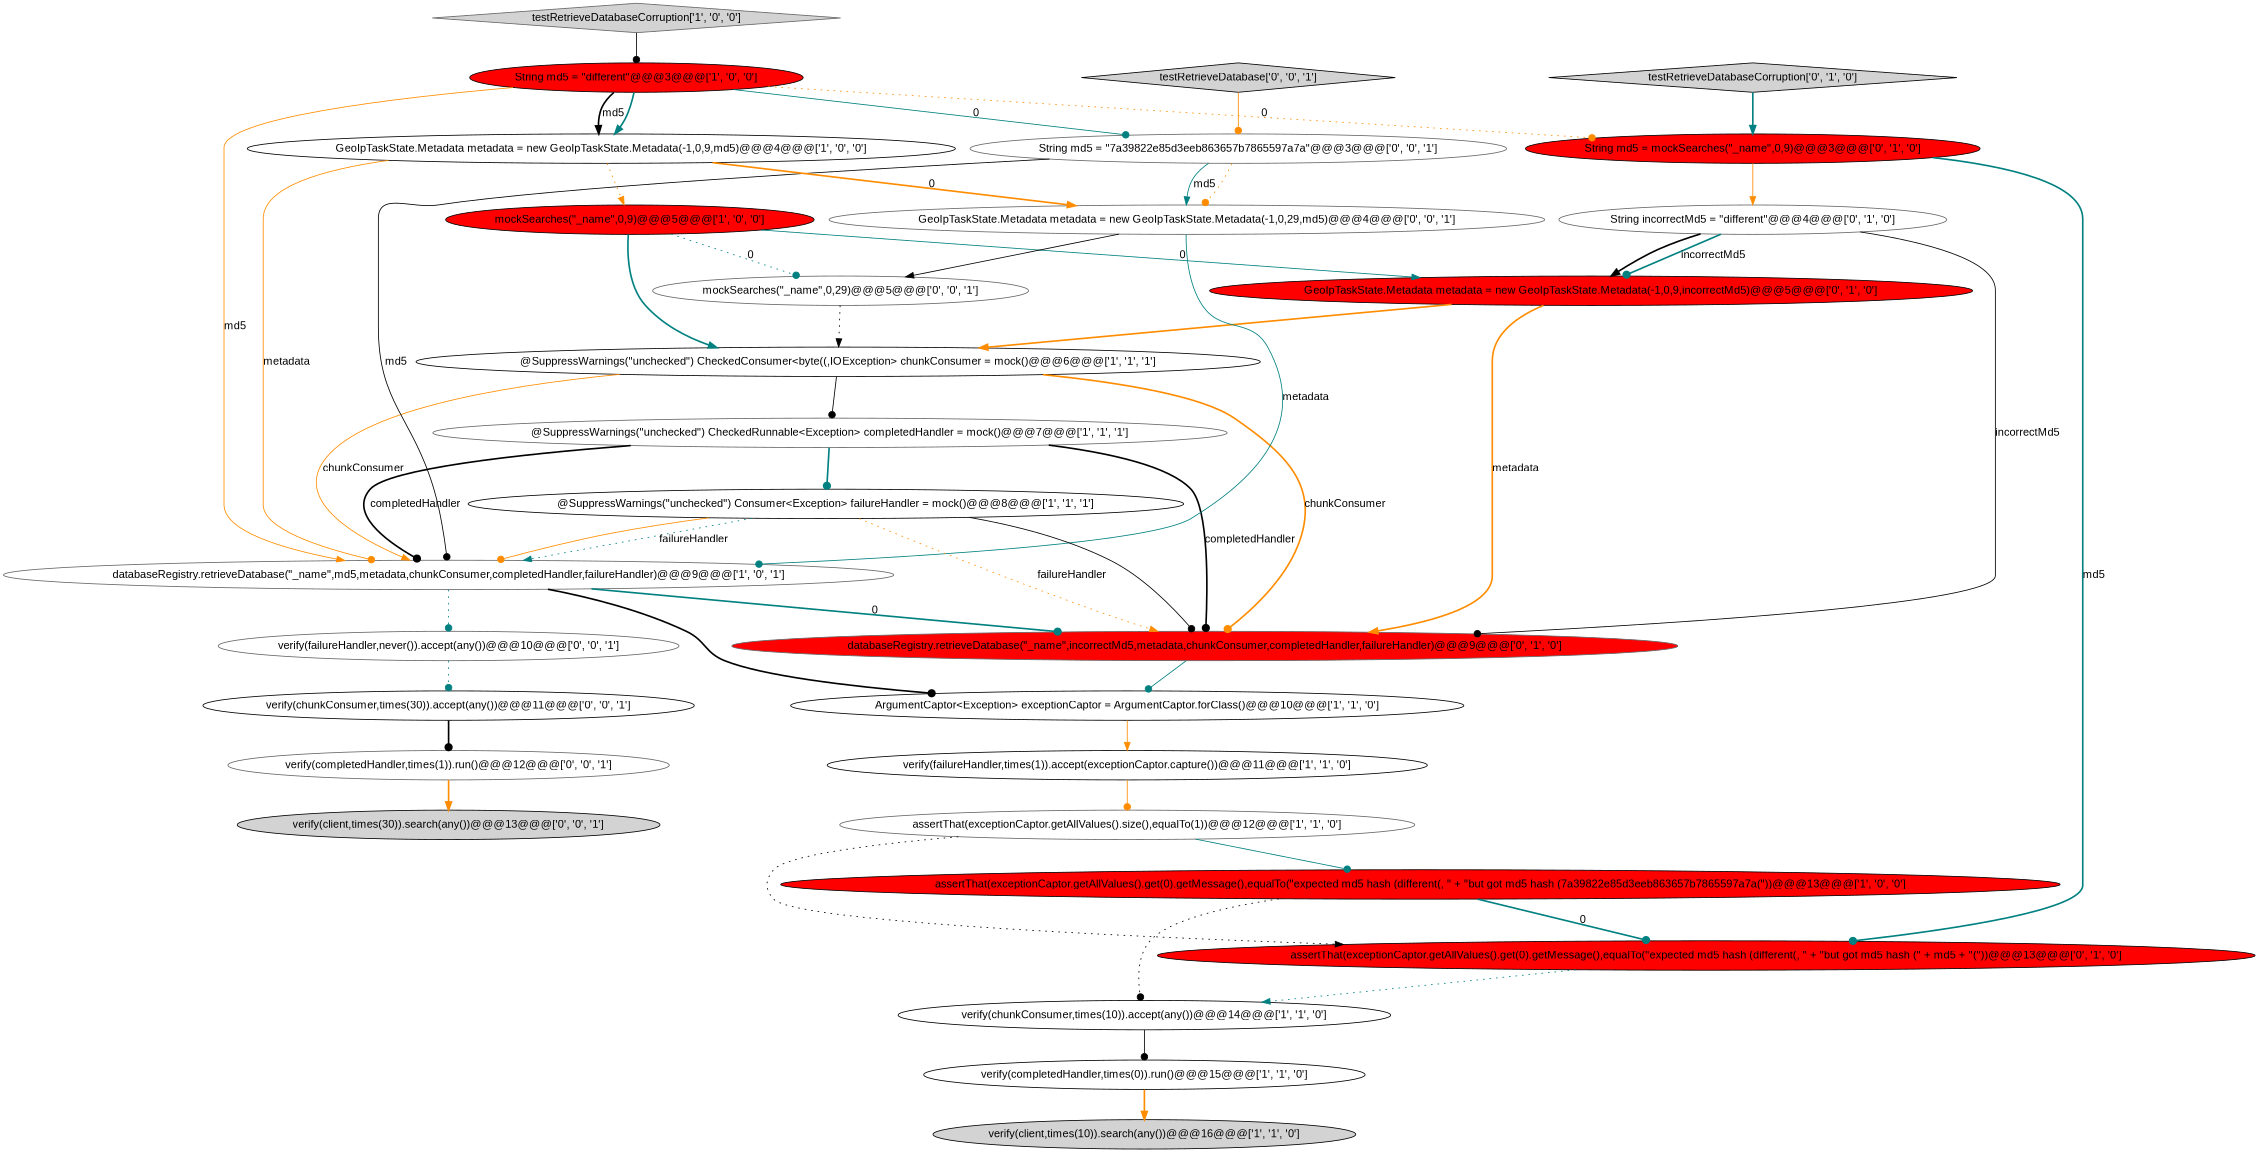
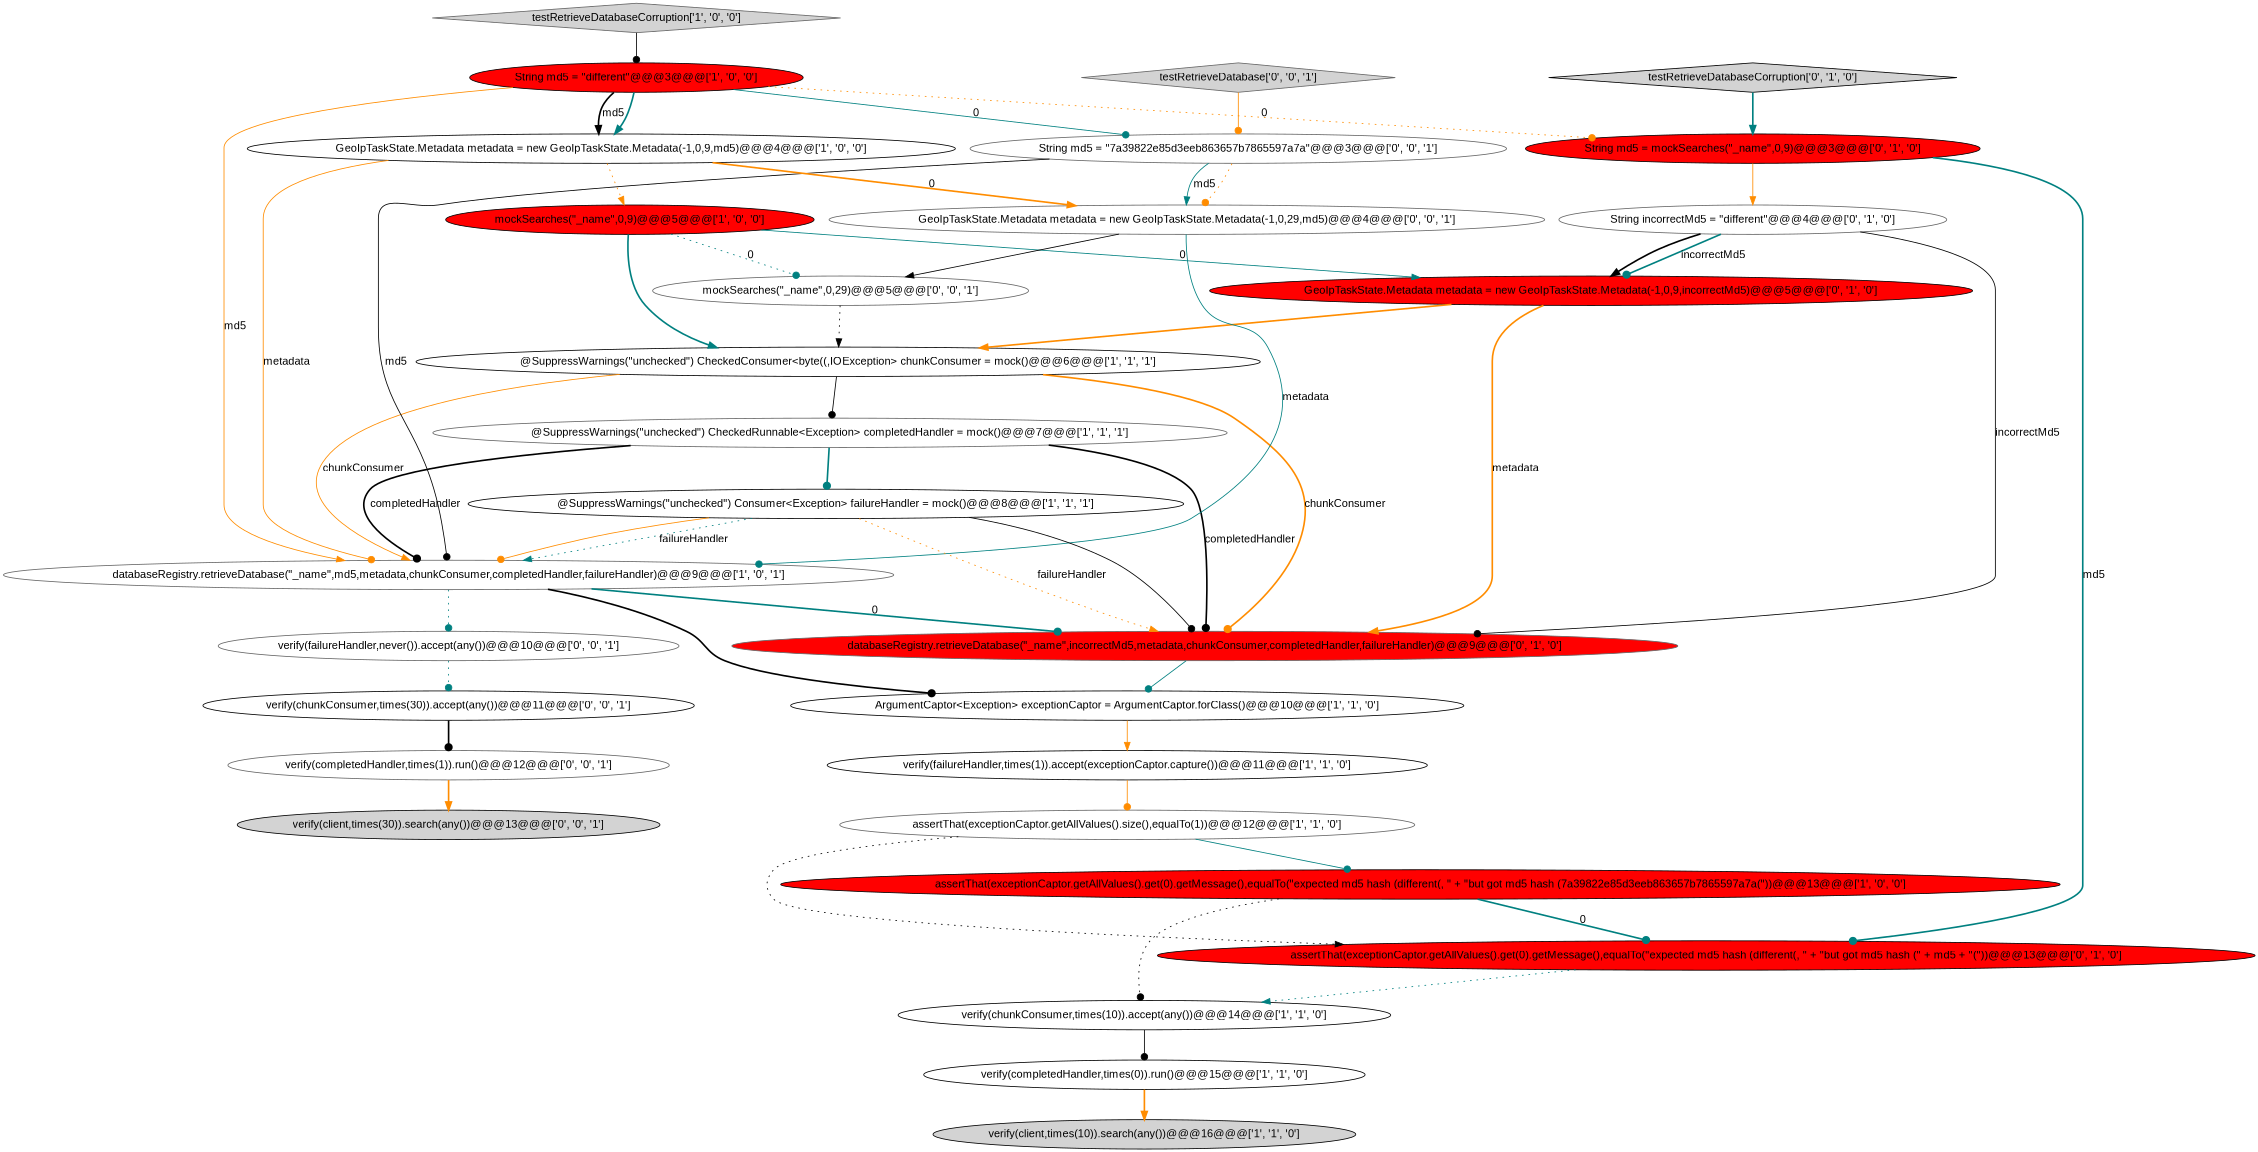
  digraph {
    fontname="Liberation Sans"
    node [fillcolor=white shape=ellipse style=filled color=black fontname="Liberation Sans"]
    edge [style=solid color=teal arrowhead=dot fontname="Liberation Sans"]
    n1 [label="@SuppressWarnings(\"unchecked\") CheckedConsumer<byte((,IOException> chunkConsumer = mock()@@@6@@@['1', '1', '1']"]
    n2 [fillcolor=red label="databaseRegistry.retrieveDatabase(\"_name\",incorrectMd5,metadata,chunkConsumer,completedHandler,failureHandler)@@@9@@@['0', '1', '0']" color=gray40]
    n3 [label="databaseRegistry.retrieveDatabase(\"_name\",md5,metadata,chunkConsumer,completedHandler,failureHandler)@@@9@@@['1', '0', '1']" color=gray40]
    n4 [label="@SuppressWarnings(\"unchecked\") CheckedRunnable<Exception> completedHandler = mock()@@@7@@@['1', '1', '1']" color=gray40]
    n5 [label="mockSearches(\"_name\",0,29)@@@5@@@['0', '0', '1']" color=gray40]
    n6 [label="ArgumentCaptor<Exception> exceptionCaptor = ArgumentCaptor.forClass()@@@10@@@['1', '1', '0']"]
    n7 [label="verify(failureHandler,times(1)).accept(exceptionCaptor.capture())@@@11@@@['1', '1', '0']"]
    n8 [fillcolor=red label="GeoIpTaskState.Metadata metadata = new GeoIpTaskState.Metadata(-1,0,9,incorrectMd5)@@@5@@@['0', '1', '0']"]
    n9 [fillcolor=red label="assertThat(exceptionCaptor.getAllValues().get(0).getMessage(),equalTo(\"expected md5 hash (different(, \" + \"but got md5 hash (7a39822e85d3eeb863657b7865597a7a(\"))@@@13@@@['1', '0', '0']"]
    n10 [label="verify(chunkConsumer,times(10)).accept(any())@@@14@@@['1', '1', '0']"]
    n11 [fillcolor=red label="assertThat(exceptionCaptor.getAllValues().get(0).getMessage(),equalTo(\"expected md5 hash (different(, \" + \"but got md5 hash (\" + md5 + \"(\"))@@@13@@@['0', '1', '0']"]
    n12 [label="verify(completedHandler,times(1)).run()@@@12@@@['0', '0', '1']" color=gray40]
    n13 [fillcolor=lightgray label="verify(client,times(30)).search(any())@@@13@@@['0', '0', '1']"]
    n14 [fillcolor=lightgray label="verify(client,times(10)).search(any())@@@16@@@['1', '1', '0']"]
    n15 [fillcolor=red label="mockSearches(\"_name\",0,9)@@@5@@@['1', '0', '0']"]
    n16 [label="verify(completedHandler,times(0)).run()@@@15@@@['1', '1', '0']"]
    n17 [label="String md5 = \"7a39822e85d3eeb863657b7865597a7a\"@@@3@@@['0', '0', '1']" color=gray40]
    n18 [label="GeoIpTaskState.Metadata metadata = new GeoIpTaskState.Metadata(-1,0,29,md5)@@@4@@@['0', '0', '1']" color=gray40]
    n19 [label="verify(failureHandler,never()).accept(any())@@@10@@@['0', '0', '1']" color=gray40]
    n20 [fillcolor=red label="String md5 = mockSearches(\"_name\",0,9)@@@3@@@['0', '1', '0']"]
    n21 [label="String incorrectMd5 = \"different\"@@@4@@@['0', '1', '0']" color=gray40]
-   n22 [fillcolor=lightgray label="testRetrieveDatabase['0', '0', '1']" shape=diamond]
+   n22 [fillcolor=lightgray label="testRetrieveDatabase['0', '0', '1']" shape=diamond color=gray40]
    n23 [fillcolor=lightgray label="testRetrieveDatabaseCorruption['1', '0', '0']" shape=diamond color=gray40]
    n24 [fillcolor=red label="String md5 = \"different\"@@@3@@@['1', '0', '0']"]
    n25 [label="assertThat(exceptionCaptor.getAllValues().size(),equalTo(1))@@@12@@@['1', '1', '0']" color=gray40]
    n26 [label="@SuppressWarnings(\"unchecked\") Consumer<Exception> failureHandler = mock()@@@8@@@['1', '1', '1']"]
    n27 [label="GeoIpTaskState.Metadata metadata = new GeoIpTaskState.Metadata(-1,0,9,md5)@@@4@@@['1', '0', '0']"]
    n28 [fillcolor=lightgray label="testRetrieveDatabaseCorruption['0', '1', '0']" shape=diamond]
    n29 [label="verify(chunkConsumer,times(30)).accept(any())@@@11@@@['0', '0', '1']"]
    n1 -> n2 [label=chunkConsumer style=bold color=darkorange]
    n1 -> n3 [label=chunkConsumer color=darkorange arrowhead=normal]
    n1 -> n4 [color=black]
    n2 -> n6
    n3 -> n2 [label=0 style=bold]
    n3 -> n6 [style=bold color=black]
    n3 -> n19 [style=dotted]
    n4 -> n2 [label=completedHandler style=bold color=black]
    n4 -> n3 [label=completedHandler style=bold color=black]
    n4 -> n26 [style=bold]
    n5 -> n1 [style=dotted color=black arrowhead=normal]
    n6 -> n7 [color=darkorange arrowhead=normal]
    n7 -> n25 [color=darkorange]
    n8 -> n1 [style=bold color=darkorange arrowhead=normal]
    n8 -> n2 [label=metadata style=bold color=darkorange arrowhead=normal]
    n9 -> n10 [style=dotted color=black]
    n9 -> n11 [label=0 style=bold]
    n10 -> n16 [color=black]
    n11 -> n10 [style=dotted arrowhead=normal]
    n12 -> n13 [style=bold color=darkorange arrowhead=normal]
    n15 -> n1 [style=bold arrowhead=normal]
    n15 -> n5 [label=0 style=dotted]
    n15 -> n8 [label=0 arrowhead=normal]
    n16 -> n14 [style=bold color=darkorange arrowhead=normal]
    n17 -> n3 [label=md5 color=black]
    n17 -> n18 [label=md5 arrowhead=normal]
    n17 -> n18 [style=dotted color=darkorange]
    n18 -> n3 [label=metadata]
    n18 -> n5 [color=black arrowhead=normal]
    n19 -> n29 [style=dotted]
    n20 -> n11 [label=md5 style=bold]
    n20 -> n21 [color=darkorange arrowhead=normal]
    n21 -> n2 [label=incorrectMd5 color=black]
    n21 -> n8 [label=incorrectMd5 style=bold]
    n21 -> n8 [style=bold color=black arrowhead=normal]
    n22 -> n17 [color=darkorange]
    n23 -> n24 [color=black]
    n24 -> n3 [label=md5 color=darkorange arrowhead=normal]
    n24 -> n17 [label=0]
    n24 -> n20 [label=0 style=dotted color=darkorange]
    n24 -> n27 [label=md5 style=bold color=black arrowhead=normal]
    n24 -> n27 [style=bold arrowhead=normal]
    n25 -> n9
    n25 -> n11 [style=dotted color=black arrowhead=normal]
    n26 -> n2 [label=failureHandler style=dotted color=darkorange arrowhead=normal]
    n26 -> n2 [color=black]
    n26 -> n3 [label=failureHandler style=dotted arrowhead=normal]
    n26 -> n3 [color=darkorange]
    n27 -> n3 [label=metadata color=darkorange]
    n27 -> n15 [style=dotted color=darkorange arrowhead=normal]
    n27 -> n18 [label=0 style=bold color=darkorange arrowhead=normal]
    n28 -> n20 [style=bold arrowhead=normal]
    n29 -> n12 [style=bold color=black]
  }
